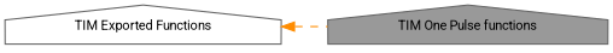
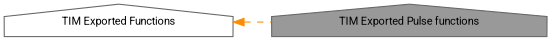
  digraph {
    rankdir=LR
    fontname=Roboto
    node [fontname=Roboto fontsize=10 shape=house style=filled]
    n1 [color=grey40 fillcolor=white height=0.2 label="TIM Exported Functions" width=0.4]
-   n2 [color=gray40 fillcolor=grey60 fontcolor=black height=0.2 label="TIM One Pulse functions" width=0.4]
+   n2 [color=gray40 fillcolor=grey60 fontcolor=black height=0.2 label="TIM Exported Pulse functions" width=0.4]
    n1 -> n2 [dir=back fontname=Roboto fontsize=10 labelfontname=Helvetica labelfontsize=10 shape=plaintext style=dashed color=darkorange]
  }
